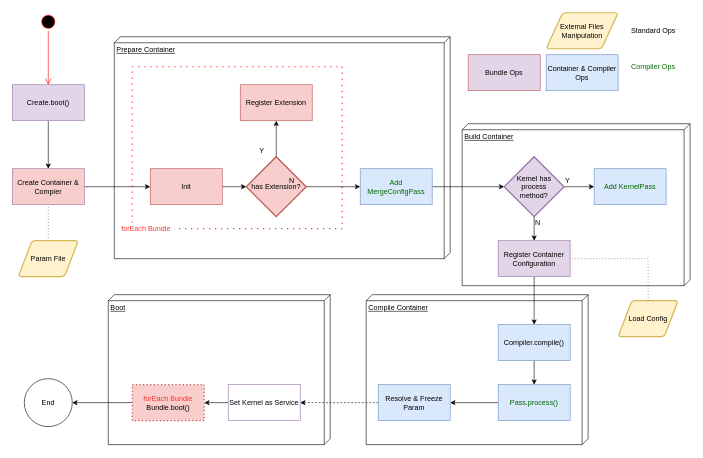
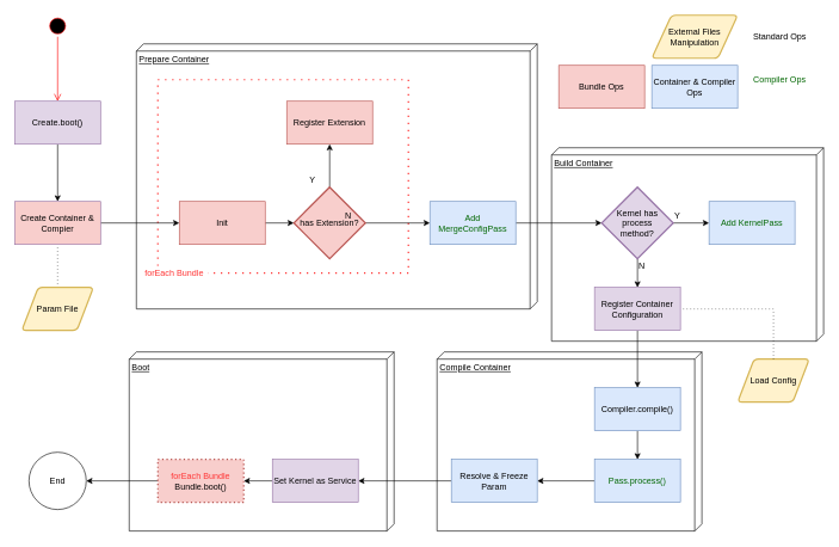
  <mxCell id="0" />
  <mxCell id="1" parent="0" />
  <mxCell id="2" value="Boot" style="verticalAlign=top;align=left;spacingTop=8;spacingLeft=2;spacingRight=12;shape=cube;size=10;direction=south;fontStyle=4;html=1;" vertex="1" parent="1"><mxGeometry x="180" y="490.5" width="370" height="250" as="geometry" /></mxCell>
  <mxCell id="3" value="Compile Container" style="verticalAlign=top;align=left;spacingTop=8;spacingLeft=2;spacingRight=12;shape=cube;size=10;direction=south;fontStyle=4;html=1;" vertex="1" parent="1"><mxGeometry x="610" y="490.5" width="370" height="250" as="geometry" /></mxCell>
  <mxCell id="4" value="Build Container" style="verticalAlign=top;align=left;spacingTop=8;spacingLeft=2;spacingRight=12;shape=cube;size=10;direction=south;fontStyle=4;html=1;" vertex="1" parent="1"><mxGeometry x="770" y="205.5" width="380" height="270" as="geometry" /></mxCell>
  <mxCell id="5" value="Prepare Container" style="verticalAlign=top;align=left;spacingTop=8;spacingLeft=2;spacingRight=12;shape=cube;size=10;direction=south;fontStyle=4;html=1;" vertex="1" parent="1"><mxGeometry x="190" y="60.5" width="560" height="370" as="geometry" /></mxCell>
  <mxCell id="6" value="" style="rounded=0;whiteSpace=wrap;html=1;strokeColor=#FF3333;dashed=1;dashPattern=1 4;fillColor=none;strokeWidth=2;" vertex="1" parent="1"><mxGeometry x="220" y="110.5" width="350" height="270" as="geometry" /></mxCell>
  <mxCell id="7" value="" style="ellipse;html=1;shape=startState;fillColor=#000000;strokeColor=#ff0000;" vertex="1" parent="1"><mxGeometry x="65" y="20.5" width="30" height="30" as="geometry" /></mxCell>
  <mxCell id="8" value="" style="edgeStyle=orthogonalEdgeStyle;html=1;verticalAlign=bottom;endArrow=open;endSize=8;strokeColor=#ff0000;entryX=0.5;entryY=0;entryDx=0;entryDy=0;" edge="1" source="7" parent="1" target="10"><mxGeometry relative="1" as="geometry"><mxPoint x="35" y="110.5" as="targetPoint" /></mxGeometry></mxCell>
  <mxCell id="9" value="" style="edgeStyle=orthogonalEdgeStyle;rounded=0;orthogonalLoop=1;jettySize=auto;html=1;" edge="1" parent="1" source="10" target="12"><mxGeometry relative="1" as="geometry" /></mxCell>
  <mxCell id="10" value="Create.boot()" style="rounded=0;whiteSpace=wrap;html=1;fillColor=#e1d5e7;strokeColor=#9673a6;" vertex="1" parent="1"><mxGeometry x="20" y="140.5" width="120" height="60" as="geometry" /></mxCell>
  <mxCell id="11" value="" style="edgeStyle=orthogonalEdgeStyle;rounded=0;orthogonalLoop=1;jettySize=auto;html=1;endArrow=classic;endFill=1;" edge="1" parent="1" source="12" target="14"><mxGeometry relative="1" as="geometry" /></mxCell>
  <mxCell id="12" value="Create Container &amp;amp; Compier" style="rounded=0;whiteSpace=wrap;html=1;fillColor=#f8cecc;strokeColor=#9673a6;" vertex="1" parent="1"><mxGeometry x="20" y="280.5" width="120" height="60" as="geometry" /></mxCell>
  <mxCell id="13" style="edgeStyle=orthogonalEdgeStyle;rounded=0;orthogonalLoop=1;jettySize=auto;html=1;exitX=1;exitY=0.5;exitDx=0;exitDy=0;entryX=0;entryY=0.5;entryDx=0;entryDy=0;entryPerimeter=0;endArrow=classic;endFill=1;" edge="1" parent="1" source="14" target="20"><mxGeometry relative="1" as="geometry" /></mxCell>
  <mxCell id="14" value="Init" style="rounded=0;whiteSpace=wrap;html=1;fillColor=#f8cecc;strokeColor=#b85450;" vertex="1" parent="1"><mxGeometry x="250" y="280.5" width="120" height="60" as="geometry" /></mxCell>
  <mxCell id="15" value="Register Extension" style="rounded=0;whiteSpace=wrap;html=1;fillColor=#f8cecc;strokeColor=#b85450;" vertex="1" parent="1"><mxGeometry x="400" y="140.5" width="120" height="60" as="geometry" /></mxCell>
  <mxCell id="16" style="edgeStyle=orthogonalEdgeStyle;rounded=0;orthogonalLoop=1;jettySize=auto;html=1;exitX=0.5;exitY=0;exitDx=0;exitDy=0;entryX=0.5;entryY=1;entryDx=0;entryDy=0;dashed=1;dashPattern=1 4;endArrow=none;endFill=0;" edge="1" parent="1" source="17" target="12"><mxGeometry relative="1" as="geometry" /></mxCell>
  <mxCell id="17" value="Param File" style="shape=parallelogram;html=1;strokeWidth=2;perimeter=parallelogramPerimeter;whiteSpace=wrap;rounded=1;arcSize=12;size=0.23;fillColor=#fff2cc;strokeColor=#d6b656;" vertex="1" parent="1"><mxGeometry x="30" y="400.5" width="100" height="60" as="geometry" /></mxCell>
  <mxCell id="18" style="edgeStyle=orthogonalEdgeStyle;rounded=0;orthogonalLoop=1;jettySize=auto;html=1;exitX=0.5;exitY=0;exitDx=0;exitDy=0;exitPerimeter=0;entryX=0.5;entryY=1;entryDx=0;entryDy=0;endArrow=classic;endFill=1;" edge="1" parent="1" source="20" target="15"><mxGeometry relative="1" as="geometry" /></mxCell>
  <mxCell id="19" style="edgeStyle=orthogonalEdgeStyle;rounded=0;orthogonalLoop=1;jettySize=auto;html=1;exitX=1;exitY=0.5;exitDx=0;exitDy=0;exitPerimeter=0;entryX=0;entryY=0.5;entryDx=0;entryDy=0;endArrow=classic;endFill=1;" edge="1" parent="1" source="20" target="23"><mxGeometry relative="1" as="geometry" /></mxCell>
  <mxCell id="20" value="has Extension?" style="strokeWidth=2;html=1;shape=mxgraph.flowchart.decision;whiteSpace=wrap;fillColor=#f8cecc;strokeColor=#b85450;" vertex="1" parent="1"><mxGeometry x="410" y="260.5" width="100" height="100" as="geometry" /></mxCell>
  <mxCell id="21" value="Y" style="text;html=1;resizable=0;points=[];autosize=1;align=left;verticalAlign=top;spacingTop=-4;" vertex="1" parent="1"><mxGeometry x="430" y="240.5" width="20" height="20" as="geometry" /></mxCell>
  <mxCell id="22" value="" style="edgeStyle=orthogonalEdgeStyle;rounded=0;orthogonalLoop=1;jettySize=auto;html=1;endArrow=classic;endFill=1;entryX=0;entryY=0.5;entryDx=0;entryDy=0;entryPerimeter=0;" edge="1" parent="1" source="23" target="27"><mxGeometry relative="1" as="geometry"><mxPoint x="720" y="310.5" as="targetPoint" /></mxGeometry></mxCell>
  <mxCell id="23" value="&lt;font color=&quot;#006600&quot;&gt;Add MergeConfigPass&lt;/font&gt;" style="rounded=0;whiteSpace=wrap;html=1;fillColor=#dae8fc;strokeColor=#6c8ebf;" vertex="1" parent="1"><mxGeometry x="600" y="280.5" width="120" height="60" as="geometry" /></mxCell>
  <mxCell id="24" value="N" style="text;html=1;resizable=0;points=[];autosize=1;align=left;verticalAlign=top;spacingTop=-4;" vertex="1" parent="1"><mxGeometry x="480" y="290.5" width="20" height="20" as="geometry" /></mxCell>
  <mxCell id="25" style="edgeStyle=orthogonalEdgeStyle;rounded=0;orthogonalLoop=1;jettySize=auto;html=1;exitX=1;exitY=0.5;exitDx=0;exitDy=0;exitPerimeter=0;entryX=0;entryY=0.5;entryDx=0;entryDy=0;endArrow=classic;endFill=1;" edge="1" parent="1" source="27" target="28"><mxGeometry relative="1" as="geometry" /></mxCell>
  <mxCell id="26" style="edgeStyle=orthogonalEdgeStyle;rounded=0;orthogonalLoop=1;jettySize=auto;html=1;exitX=0.5;exitY=1;exitDx=0;exitDy=0;exitPerimeter=0;entryX=0.5;entryY=0;entryDx=0;entryDy=0;endArrow=classic;endFill=1;" edge="1" parent="1" source="27" target="31"><mxGeometry relative="1" as="geometry" /></mxCell>
  <mxCell id="27" value="Kernel has process&lt;br&gt;method?" style="strokeWidth=2;html=1;shape=mxgraph.flowchart.decision;whiteSpace=wrap;fillColor=#e1d5e7;strokeColor=#9673a6;" vertex="1" parent="1"><mxGeometry x="840" y="260.5" width="100" height="100" as="geometry" /></mxCell>
  <mxCell id="28" value="&lt;font color=&quot;#006600&quot;&gt;Add KernelPass&lt;/font&gt;" style="rounded=0;whiteSpace=wrap;html=1;fillColor=#dae8fc;strokeColor=#6c8ebf;" vertex="1" parent="1"><mxGeometry x="990" y="280.5" width="120" height="60" as="geometry" /></mxCell>
  <mxCell id="29" value="&lt;font color=&quot;#ff3333&quot;&gt;forEach Bundle&lt;/font&gt;" style="text;html=1;resizable=0;points=[];autosize=1;align=left;verticalAlign=top;spacingTop=-4;fillColor=#ffffff;" vertex="1" parent="1"><mxGeometry x="200" y="370.5" width="90" height="20" as="geometry" /></mxCell>
  <mxCell id="30" value="" style="edgeStyle=orthogonalEdgeStyle;rounded=0;orthogonalLoop=1;jettySize=auto;html=1;endArrow=classic;endFill=1;" edge="1" parent="1" source="31" target="33"><mxGeometry relative="1" as="geometry" /></mxCell>
  <mxCell id="31" value="Register Container Configuration" style="rounded=0;whiteSpace=wrap;html=1;fillColor=#e1d5e7;strokeColor=#9673a6;" vertex="1" parent="1"><mxGeometry x="830" y="400.5" width="120" height="60" as="geometry" /></mxCell>
  <mxCell id="32" value="" style="edgeStyle=orthogonalEdgeStyle;rounded=0;orthogonalLoop=1;jettySize=auto;html=1;endArrow=classic;endFill=1;" edge="1" parent="1" source="33" target="35"><mxGeometry relative="1" as="geometry" /></mxCell>
  <mxCell id="33" value="Compiler.compile()" style="rounded=0;whiteSpace=wrap;html=1;fillColor=#dae8fc;strokeColor=#6c8ebf;" vertex="1" parent="1"><mxGeometry x="830" y="540.5" width="120" height="60" as="geometry" /></mxCell>
  <mxCell id="34" value="" style="edgeStyle=orthogonalEdgeStyle;rounded=0;orthogonalLoop=1;jettySize=auto;html=1;endArrow=classic;endFill=1;" edge="1" parent="1" source="35" target="37"><mxGeometry relative="1" as="geometry" /></mxCell>
  <mxCell id="35" value="&lt;font color=&quot;#006600&quot;&gt;Pass.process()&lt;/font&gt;" style="rounded=0;whiteSpace=wrap;html=1;fillColor=#dae8fc;strokeColor=#6c8ebf;" vertex="1" parent="1"><mxGeometry x="830" y="640.5" width="120" height="60" as="geometry" /></mxCell>
- <mxCell id="36" value="" style="edgeStyle=orthogonalEdgeStyle;rounded=0;orthogonalLoop=1;jettySize=auto;html=1;endArrow=classic;endFill=1;dashed=1;" edge="1" parent="1" source="37" target="39"><mxGeometry relative="1" as="geometry" /></mxCell>
+ <mxCell id="36" value="" style="edgeStyle=orthogonalEdgeStyle;rounded=0;orthogonalLoop=1;jettySize=auto;html=1;endArrow=classic;endFill=1;" edge="1" parent="1" source="37" target="39"><mxGeometry relative="1" as="geometry" /></mxCell>
  <mxCell id="37" value="Resolve &amp;amp; Freeze Param" style="rounded=0;whiteSpace=wrap;html=1;fillColor=#dae8fc;strokeColor=#6c8ebf;" vertex="1" parent="1"><mxGeometry x="630" y="640.5" width="120" height="60" as="geometry" /></mxCell>
  <mxCell id="38" value="" style="edgeStyle=orthogonalEdgeStyle;rounded=0;orthogonalLoop=1;jettySize=auto;html=1;endArrow=classic;endFill=1;" edge="1" parent="1" source="39" target="41"><mxGeometry relative="1" as="geometry" /></mxCell>
- <mxCell id="39" value="Set Kernel as Service" style="rounded=0;whiteSpace=wrap;html=1;fillColor=#ffffff;strokeColor=#9673a6;" vertex="1" parent="1"><mxGeometry x="380" y="640.5" width="120" height="60" as="geometry" /></mxCell>
+ <mxCell id="39" value="Set Kernel as Service" style="rounded=0;whiteSpace=wrap;html=1;fillColor=#e1d5e7;strokeColor=#9673a6;" vertex="1" parent="1"><mxGeometry x="380" y="640.5" width="120" height="60" as="geometry" /></mxCell>
  <mxCell id="40" style="edgeStyle=orthogonalEdgeStyle;rounded=0;orthogonalLoop=1;jettySize=auto;html=1;exitX=0;exitY=0.5;exitDx=0;exitDy=0;entryX=1;entryY=0.5;entryDx=0;entryDy=0;endArrow=classic;endFill=1;" edge="1" parent="1" source="41" target="46"><mxGeometry relative="1" as="geometry" /></mxCell>
  <mxCell id="41" value="&lt;font color=&quot;#ff3333&quot;&gt;forEach Bundle&lt;br&gt;&lt;/font&gt;Bundle.boot()" style="rounded=0;whiteSpace=wrap;html=1;dashed=1;dashPattern=1 2;strokeWidth=2;strokeColor=#b85450;fillColor=#f8cecc;" vertex="1" parent="1"><mxGeometry x="220" y="640.5" width="120" height="60" as="geometry" /></mxCell>
  <mxCell id="42" value="N" style="text;html=1;resizable=0;points=[];autosize=1;align=left;verticalAlign=top;spacingTop=-4;" vertex="1" parent="1"><mxGeometry x="890" y="360.5" width="20" height="20" as="geometry" /></mxCell>
  <mxCell id="43" value="Y" style="text;html=1;resizable=0;points=[];autosize=1;align=left;verticalAlign=top;spacingTop=-4;" vertex="1" parent="1"><mxGeometry x="940" y="290.5" width="20" height="20" as="geometry" /></mxCell>
  <mxCell id="44" value="Load Config" style="shape=parallelogram;html=1;strokeWidth=2;perimeter=parallelogramPerimeter;whiteSpace=wrap;rounded=1;arcSize=12;size=0.23;fillColor=#fff2cc;strokeColor=#d6b656;" vertex="1" parent="1"><mxGeometry x="1030" y="500.5" width="100" height="60" as="geometry" /></mxCell>
  <mxCell id="45" style="edgeStyle=orthogonalEdgeStyle;rounded=0;orthogonalLoop=1;jettySize=auto;html=1;exitX=0.5;exitY=0;exitDx=0;exitDy=0;entryX=1;entryY=0.5;entryDx=0;entryDy=0;dashed=1;dashPattern=1 4;endArrow=none;endFill=0;" edge="1" parent="1" source="44" target="31"><mxGeometry relative="1" as="geometry"><mxPoint x="90" y="410.5" as="sourcePoint" /><mxPoint x="90" y="350.5" as="targetPoint" /></mxGeometry></mxCell>
  <mxCell id="46" value="End" style="ellipse;whiteSpace=wrap;html=1;aspect=fixed;strokeColor=#000000;strokeWidth=1;fillColor=#ffffff;" vertex="1" parent="1"><mxGeometry x="40" y="630.5" width="80" height="80" as="geometry" /></mxCell>
- <mxCell id="47" value="Bundle Ops" style="rounded=0;whiteSpace=wrap;html=1;strokeColor=#b85450;strokeWidth=1;fillColor=#e1d5e7;" vertex="1" parent="1"><mxGeometry x="780" y="90.5" width="120" height="60" as="geometry" /></mxCell>
+ <mxCell id="47" value="Bundle Ops" style="rounded=0;whiteSpace=wrap;html=1;strokeColor=#b85450;strokeWidth=1;fillColor=#f8cecc;" vertex="1" parent="1"><mxGeometry x="780" y="90.5" width="120" height="60" as="geometry" /></mxCell>
  <mxCell id="48" value="Container &amp;amp; Compiler Ops" style="rounded=0;whiteSpace=wrap;html=1;strokeColor=#6c8ebf;strokeWidth=1;fillColor=#dae8fc;" vertex="1" parent="1"><mxGeometry x="910" y="90.5" width="120" height="60" as="geometry" /></mxCell>
  <mxCell id="49" value="External Files Manipulation" style="shape=parallelogram;html=1;strokeWidth=2;perimeter=parallelogramPerimeter;whiteSpace=wrap;rounded=1;arcSize=12;size=0.23;fillColor=#fff2cc;strokeColor=#d6b656;" vertex="1" parent="1"><mxGeometry x="910" y="20.5" width="120" height="60" as="geometry" /></mxCell>
  <mxCell id="50" value="Standard Ops" style="text;html=1;resizable=0;points=[];autosize=1;align=left;verticalAlign=top;spacingTop=-4;" vertex="1" parent="1"><mxGeometry x="1050" y="40.5" width="90" height="20" as="geometry" /></mxCell>
  <mxCell id="51" value="Compiler Ops" style="text;html=1;resizable=0;points=[];autosize=1;align=left;verticalAlign=top;spacingTop=-4;fontColor=#006600;" vertex="1" parent="1"><mxGeometry x="1050" y="100.5" width="90" height="20" as="geometry" /></mxCell>
